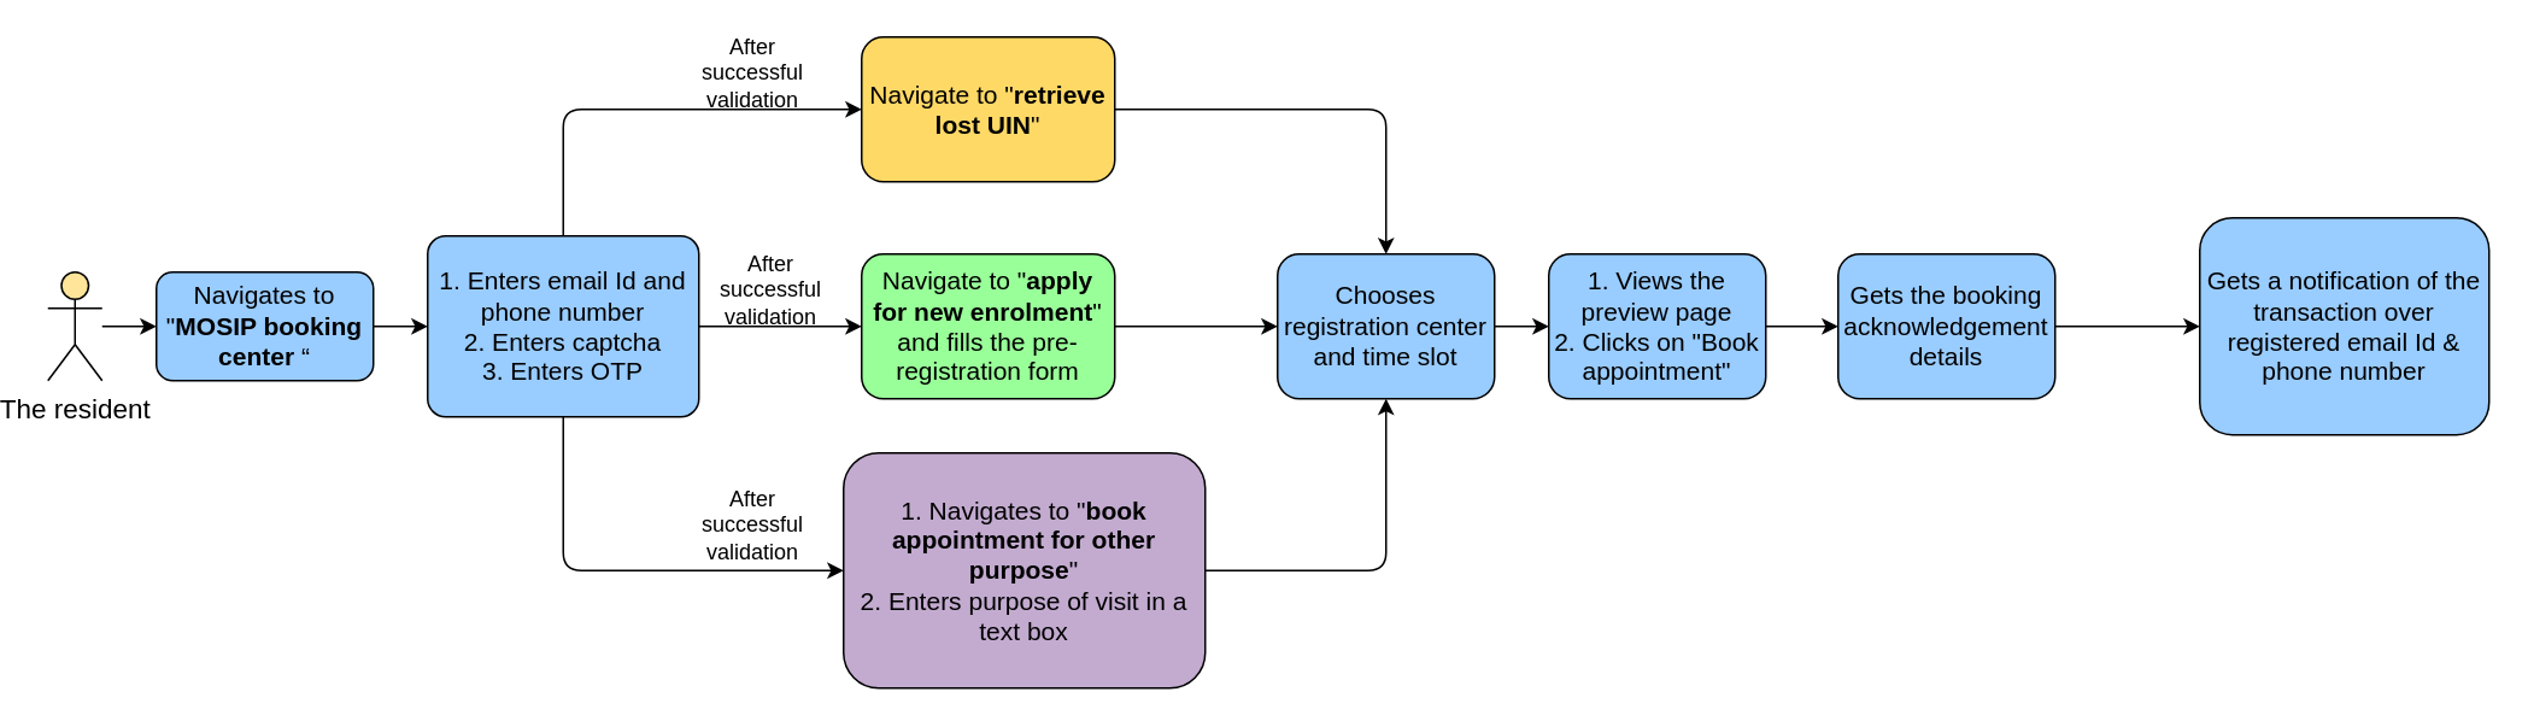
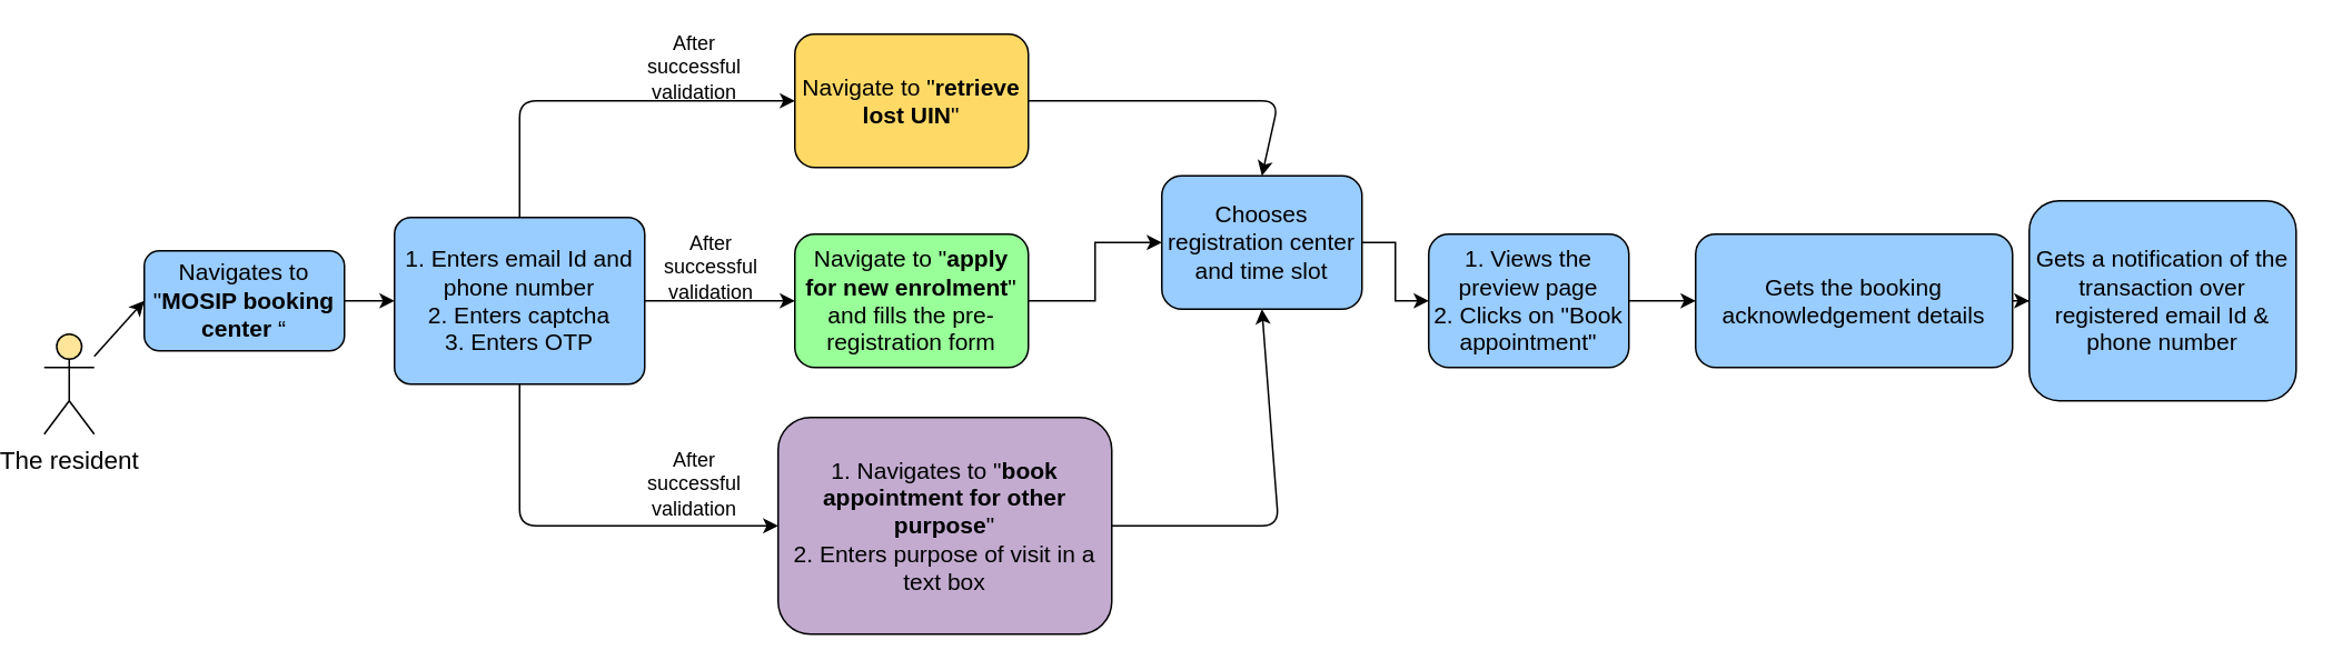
  <mxCell id="0" />
  <mxCell id="1" parent="0" />
- <mxCell id="2" value="&lt;font style=&quot;font-size: 15px&quot;&gt;The resident&lt;/font&gt;" style="shape=umlActor;verticalLabelPosition=bottom;labelBackgroundColor=#ffffff;verticalAlign=top;html=1;outlineConnect=0;fillColor=#FFE599;" vertex="1" parent="1"><mxGeometry x="20" y="150" width="30" height="60" as="geometry" /></mxCell>
+ <mxCell id="2" value="&lt;font style=&quot;font-size: 15px&quot;&gt;The resident&lt;/font&gt;" style="shape=umlActor;verticalLabelPosition=bottom;labelBackgroundColor=#ffffff;verticalAlign=top;html=1;outlineConnect=0;fillColor=#FFE599;" vertex="1" parent="1"><mxGeometry x="20" y="200" width="30" height="60" as="geometry" /></mxCell>
  <mxCell id="3" value="" style="edgeStyle=orthogonalEdgeStyle;rounded=0;orthogonalLoop=1;jettySize=auto;html=1;" edge="1" parent="1" source="4" target="6"><mxGeometry relative="1" as="geometry" /></mxCell>
  <mxCell id="4" value="&lt;font style=&quot;font-size: 14px&quot;&gt;&lt;span style=&quot;text-align: left&quot;&gt;Navigates to &quot;&lt;b&gt;MOSIP booking center&amp;nbsp;&lt;/b&gt;&lt;/span&gt;“&lt;/font&gt;" style="rounded=1;whiteSpace=wrap;html=1;fillColor=#99CCFF;" vertex="1" parent="1"><mxGeometry x="80" y="150" width="120" height="60" as="geometry" /></mxCell>
  <mxCell id="5" value="" style="edgeStyle=orthogonalEdgeStyle;rounded=0;orthogonalLoop=1;jettySize=auto;html=1;" edge="1" parent="1" source="6" target="24"><mxGeometry relative="1" as="geometry" /></mxCell>
  <mxCell id="6" value="&lt;div style=&quot;font-size: 14px&quot;&gt;&lt;font style=&quot;font-size: 14px&quot;&gt;1. Enters email Id and phone number&lt;/font&gt;&lt;/div&gt;&lt;div style=&quot;font-size: 14px&quot;&gt;&lt;font style=&quot;font-size: 14px&quot;&gt;2. Enters captcha&lt;br&gt;&lt;/font&gt;&lt;/div&gt;&lt;div style=&quot;font-size: 14px&quot;&gt;&lt;font style=&quot;font-size: 14px&quot;&gt;3. Enters OTP&lt;/font&gt;&lt;/div&gt;" style="rounded=1;whiteSpace=wrap;html=1;fillColor=#99CCFF;arcSize=10;align=center;" vertex="1" parent="1"><mxGeometry x="230" y="130" width="150" height="100" as="geometry" /></mxCell>
  <mxCell id="7" value="&lt;div style=&quot;font-size: 14px&quot;&gt;&lt;font style=&quot;font-size: 14px&quot;&gt;1. Navigates to &quot;&lt;b&gt;book appointment for other purpose&lt;/b&gt;&quot;&lt;/font&gt;&lt;/div&gt;&lt;div style=&quot;font-size: 14px&quot;&gt;&lt;font style=&quot;font-size: 14px&quot;&gt;2. Enters purpose of visit in a text box&lt;/font&gt;&lt;/div&gt;" style="rounded=1;whiteSpace=wrap;html=1;fillColor=#C3ABD0;align=center;" vertex="1" parent="1"><mxGeometry x="460" y="250" width="200" height="130" as="geometry" /></mxCell>
  <mxCell id="8" value="&lt;font style=&quot;font-size: 14px&quot;&gt;Navigate to &quot;&lt;b&gt;retrieve lost UIN&lt;/b&gt;&quot;&lt;/font&gt;" style="rounded=1;whiteSpace=wrap;html=1;fillColor=#FFD966;" vertex="1" parent="1"><mxGeometry x="470" y="20" width="140" height="80" as="geometry" /></mxCell>
  <mxCell id="9" value="" style="edgeStyle=orthogonalEdgeStyle;rounded=0;orthogonalLoop=1;jettySize=auto;html=1;" edge="1" parent="1" source="10" target="12"><mxGeometry relative="1" as="geometry" /></mxCell>
- <mxCell id="10" value="&lt;font style=&quot;font-size: 14px&quot;&gt;Chooses registration center and time slot&lt;/font&gt;" style="rounded=1;whiteSpace=wrap;html=1;fillColor=#99CCFF;" vertex="1" parent="1"><mxGeometry x="700" y="140" width="120" height="80" as="geometry" /></mxCell>
+ <mxCell id="10" value="&lt;font style=&quot;font-size: 14px&quot;&gt;Chooses registration center and time slot&lt;/font&gt;" style="rounded=1;whiteSpace=wrap;html=1;fillColor=#99CCFF;" vertex="1" parent="1"><mxGeometry x="690" y="105" width="120" height="80" as="geometry" /></mxCell>
  <mxCell id="11" value="" style="edgeStyle=orthogonalEdgeStyle;rounded=0;orthogonalLoop=1;jettySize=auto;html=1;" edge="1" parent="1" source="12" target="14"><mxGeometry relative="1" as="geometry" /></mxCell>
  <mxCell id="12" value="&lt;font style=&quot;font-size: 14px&quot;&gt;1. Views the preview page&lt;br&gt;2. Clicks on &quot;Book appointment&quot;&lt;/font&gt;" style="rounded=1;whiteSpace=wrap;html=1;fillColor=#99CCFF;" vertex="1" parent="1"><mxGeometry x="850" y="140" width="120" height="80" as="geometry" /></mxCell>
  <mxCell id="13" value="" style="edgeStyle=orthogonalEdgeStyle;rounded=0;orthogonalLoop=1;jettySize=auto;html=1;fillColor=#00CC66;" edge="1" parent="1" source="14" target="15"><mxGeometry relative="1" as="geometry" /></mxCell>
- <mxCell id="14" value="&lt;font style=&quot;font-size: 14px&quot;&gt;Gets the booking acknowledgement details&lt;/font&gt;" style="rounded=1;whiteSpace=wrap;html=1;fillColor=#99CCFF;" vertex="1" parent="1"><mxGeometry x="1010" y="140" width="120" height="80" as="geometry" /></mxCell>
+ <mxCell id="14" value="&lt;font style=&quot;font-size: 14px&quot;&gt;Gets the booking acknowledgement details&lt;/font&gt;" style="rounded=1;whiteSpace=wrap;html=1;fillColor=#99CCFF;" vertex="1" parent="1"><mxGeometry x="1010" y="140" width="190" height="80" as="geometry" /></mxCell>
  <mxCell id="15" value="&lt;font style=&quot;font-size: 14px&quot;&gt;Gets a notification of the transaction over registered email Id &amp;amp; phone number&lt;/font&gt;" style="rounded=1;whiteSpace=wrap;html=1;fillColor=#99CCFF;" vertex="1" parent="1"><mxGeometry x="1210" y="120" width="160" height="120" as="geometry" /></mxCell>
  <mxCell id="16" value="" style="endArrow=classic;html=1;entryX=0;entryY=0.5;entryDx=0;entryDy=0;" edge="1" parent="1" source="2" target="4"><mxGeometry width="50" height="50" relative="1" as="geometry"><mxPoint x="510" y="260" as="sourcePoint" /><mxPoint x="560" y="210" as="targetPoint" /></mxGeometry></mxCell>
  <mxCell id="17" value="" style="endArrow=classic;html=1;exitX=0.5;exitY=0;exitDx=0;exitDy=0;entryX=0;entryY=0.5;entryDx=0;entryDy=0;" edge="1" parent="1" source="6" target="8"><mxGeometry width="50" height="50" relative="1" as="geometry"><mxPoint x="530" y="260" as="sourcePoint" /><mxPoint x="580" y="210" as="targetPoint" /><Array as="points"><mxPoint x="305" y="60" /><mxPoint x="410" y="60" /></Array></mxGeometry></mxCell>
  <mxCell id="18" value="" style="endArrow=classic;html=1;exitX=1;exitY=0.5;exitDx=0;exitDy=0;entryX=0.5;entryY=0;entryDx=0;entryDy=0;" edge="1" parent="1" source="8" target="10"><mxGeometry width="50" height="50" relative="1" as="geometry"><mxPoint x="390" y="180" as="sourcePoint" /><mxPoint x="450" y="70" as="targetPoint" /><Array as="points"><mxPoint x="760" y="60" /></Array></mxGeometry></mxCell>
  <mxCell id="19" value="" style="endArrow=classic;html=1;exitX=0.5;exitY=1;exitDx=0;exitDy=0;entryX=0;entryY=0.5;entryDx=0;entryDy=0;" edge="1" parent="1" source="6" target="7"><mxGeometry width="50" height="50" relative="1" as="geometry"><mxPoint x="250" y="320" as="sourcePoint" /><mxPoint x="370" y="240" as="targetPoint" /><Array as="points"><mxPoint x="305" y="315" /></Array></mxGeometry></mxCell>
  <mxCell id="20" value="" style="endArrow=classic;html=1;exitX=1;exitY=0.5;exitDx=0;exitDy=0;entryX=0.5;entryY=1;entryDx=0;entryDy=0;" edge="1" parent="1" source="7" target="10"><mxGeometry width="50" height="50" relative="1" as="geometry"><mxPoint x="590" y="70" as="sourcePoint" /><mxPoint x="670" y="150" as="targetPoint" /><Array as="points"><mxPoint x="760" y="315" /></Array></mxGeometry></mxCell>
  <mxCell id="21" value="After successful validation" style="text;html=1;strokeColor=none;fillColor=none;align=center;verticalAlign=middle;whiteSpace=wrap;rounded=0;" vertex="1" parent="1"><mxGeometry x="370" y="30" width="80" height="20" as="geometry" /></mxCell>
  <mxCell id="22" value="After successful validation" style="text;html=1;strokeColor=none;fillColor=none;align=center;verticalAlign=middle;whiteSpace=wrap;rounded=0;" vertex="1" parent="1"><mxGeometry x="370" y="280" width="80" height="20" as="geometry" /></mxCell>
  <mxCell id="23" value="" style="edgeStyle=orthogonalEdgeStyle;rounded=0;orthogonalLoop=1;jettySize=auto;html=1;" edge="1" parent="1" source="24" target="10"><mxGeometry relative="1" as="geometry" /></mxCell>
  <mxCell id="24" value="&lt;font style=&quot;font-size: 14px&quot;&gt;Navigate to &quot;&lt;b&gt;apply for new enrolment&lt;/b&gt;&quot;&lt;br&gt;and fills the pre-registration form&lt;/font&gt;&lt;span style=&quot;font-size: 14px ; letter-spacing: -0.07px ; background-color: rgb(255 , 255 , 255)&quot;&gt;&lt;br&gt;&lt;/span&gt;" style="rounded=1;whiteSpace=wrap;html=1;fillColor=#99FF99;" vertex="1" parent="1"><mxGeometry x="470" y="140" width="140" height="80" as="geometry" /></mxCell>
  <mxCell id="25" value="After successful validation" style="text;html=1;strokeColor=none;fillColor=none;align=center;verticalAlign=middle;whiteSpace=wrap;rounded=0;" vertex="1" parent="1"><mxGeometry x="380" y="150" width="80" height="20" as="geometry" /></mxCell>
